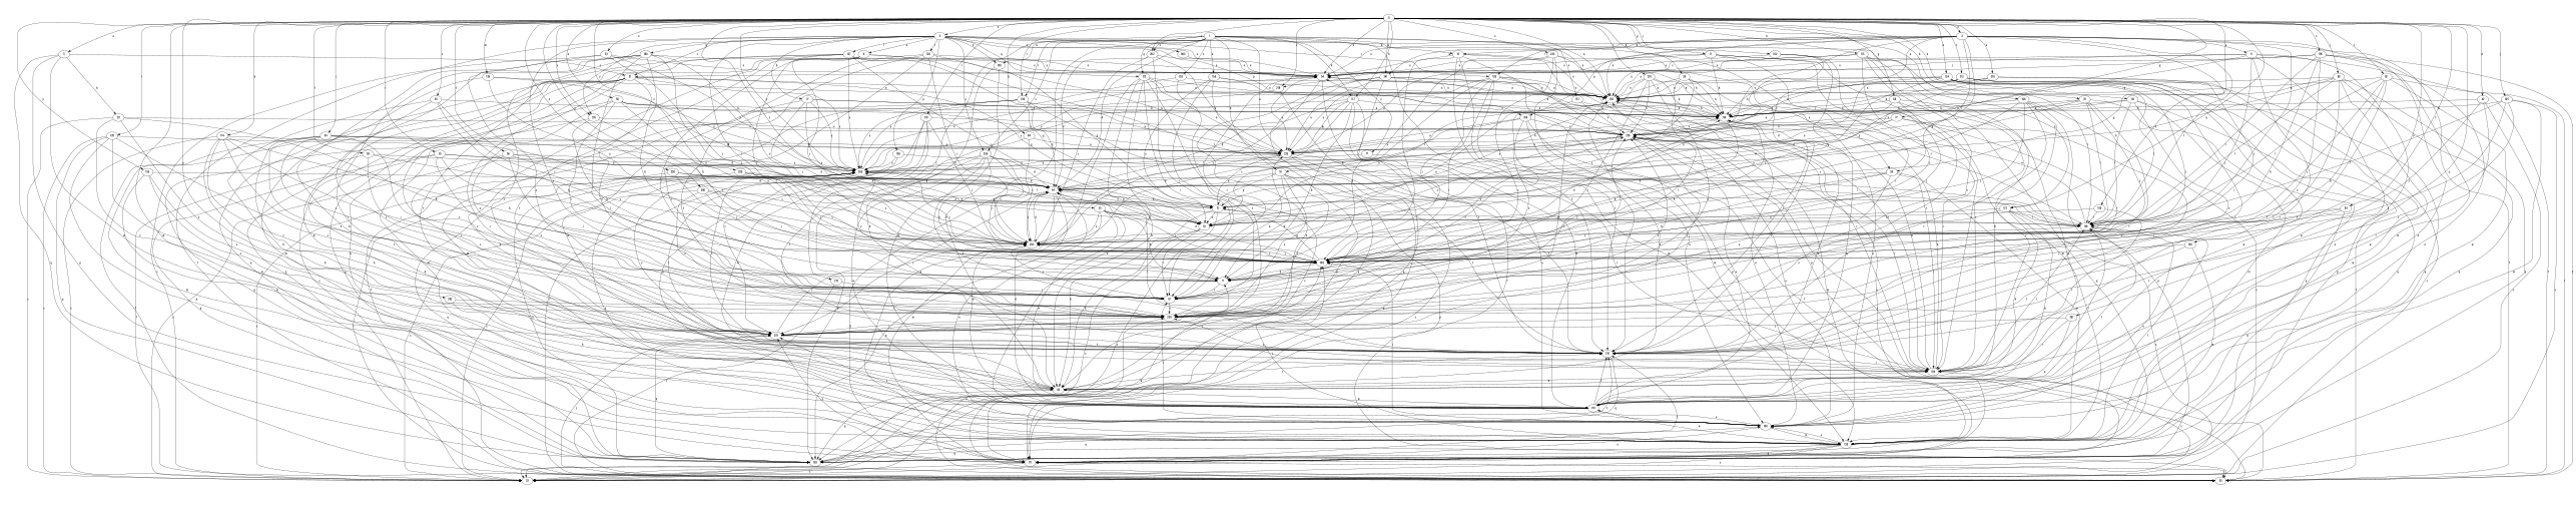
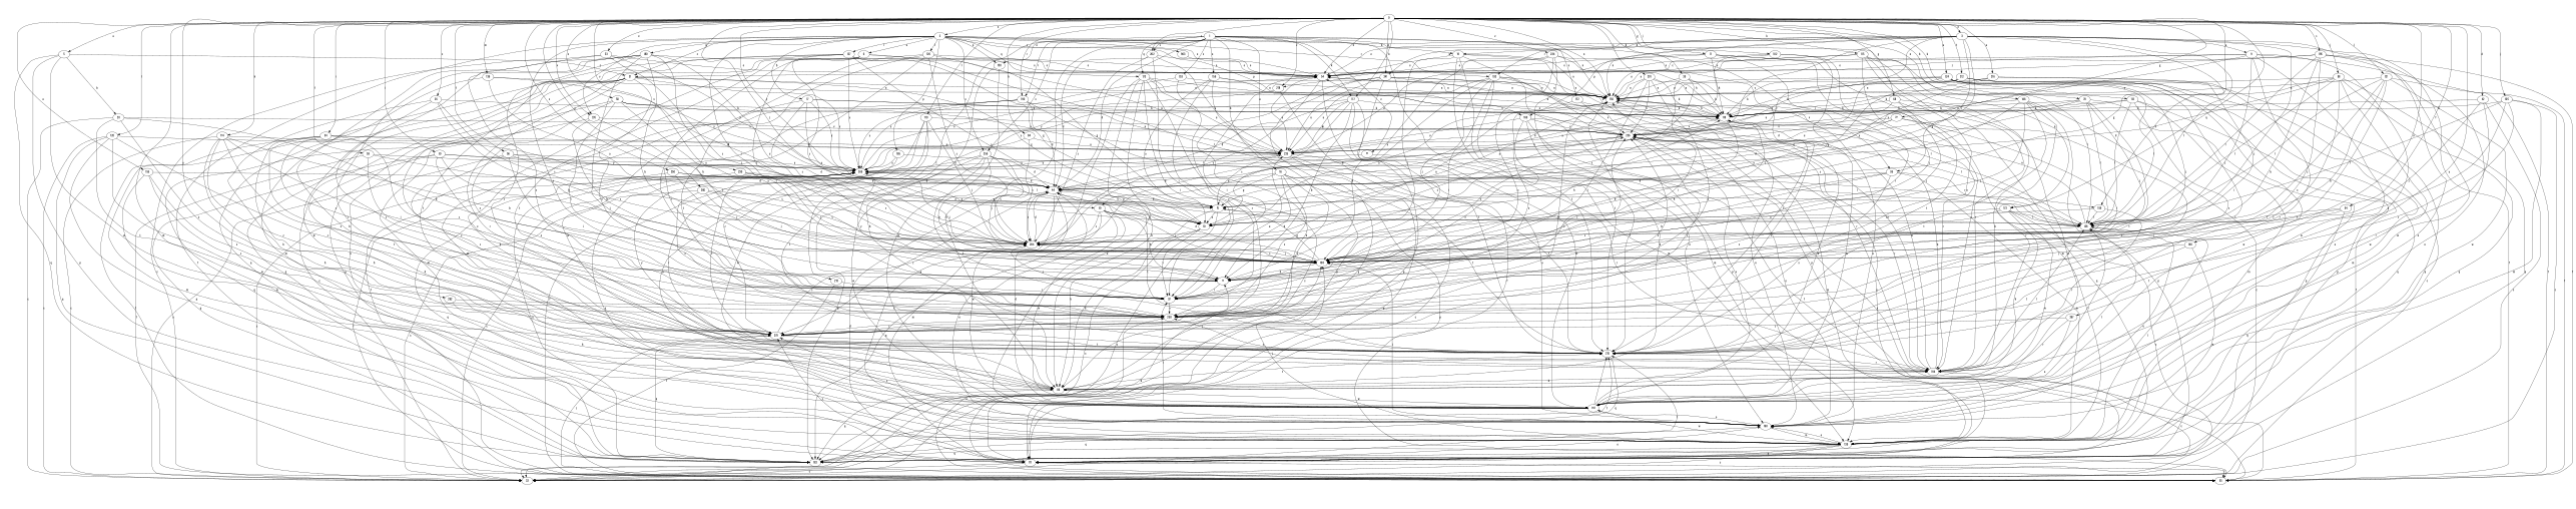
  strict digraph {
    fontname=Oswald
    node [fontname=Oswald]
    edge [fontname=Oswald]
    0
    2
    3
    5
    26
    39
    42
    50
    53
    54
    56
    59
    64
    68
    71
    72
    75
    78
    84
    89
    94
    98
    99
    102
    105
    113
    114
    115
    117
    119
    120
    121
    136
    139
    140
    146
    150
    155
    172
    190
    195
    201
    202
    212
    216
    224
    230
    234
    235
    241
    250
    262
    266
    267
    269
    278
    158
    173
    256
    6
    17
    19
    31
    65
    108
    126
    127
    165
    169
    180
    193
    n72 [label=903]
    258
    95
    9
    128
    159
    160
    236
    20
    171
    182
    247
    86
    204
    21
    279
    118
    97
    194
    32
    44
    225
    215
    10
    1
    16
    27
    156
    157
    213
    253
    0 -> 2 [label=a]
    0 -> 3 [label=a]
    0 -> 5 [label=a]
    0 -> 26 [label=c]
    0 -> 39 [label=d]
    0 -> 42 [label=d]
    0 -> 50 [label=e]
    0 -> 53 [label=e]
    0 -> 54 [label=e]
    0 -> 56 [label=f]
    0 -> 59 [label=f]
    0 -> 64 [label=f]
    0 -> 68 [label=g]
    0 -> 71 [label=g]
    0 -> 72 [label=g]
    0 -> 75 [label=g]
    0 -> 78 [label=h]
    0 -> 84 [label=h]
    0 -> 89 [label=i]
    0 -> 94 [label=i]
    0 -> 98 [label=j]
    0 -> 99 [label=j]
    0 -> 102 [label=j]
    0 -> 105 [label=j]
    0 -> 113 [label=k]
    0 -> 114 [label=k]
    0 -> 115 [label=k]
    0 -> 117 [label=k]
    0 -> 119 [label=l]
    0 -> 120 [label=l]
    0 -> 121 [label=l]
    0 -> 136 [label=m]
    0 -> 139 [label=m]
    0 -> 140 [label=n]
    0 -> 146 [label=n]
    0 -> 150 [label=n]
    0 -> 155 [label=o]
    0 -> 172 [label=q]
    0 -> 190 [label=r]
    0 -> 195 [label=s]
    0 -> 201 [label=s]
    0 -> 202 [label=s]
    0 -> 212 [label=t]
    0 -> 216 [label=u]
    0 -> 224 [label=u]
    0 -> 230 [label=v]
    0 -> 234 [label=v]
    0 -> 235 [label=v]
    0 -> 241 [label=w]
    0 -> 250 [label=x]
    0 -> 262 [label=y]
    0 -> 266 [label=y]
    0 -> 267 [label=y]
    0 -> 269 [label=y]
    0 -> 278 [label=z]
    2 -> 54 [label=e]
    2 -> 150 [label=n]
    2 -> 235 [label=v]
    2 -> 158 [label=o]
    2 -> 173 [label=q]
    2 -> 256 [label=x]
    2 -> 6 [label=a]
    2 -> 17 [label=b]
    2 -> 19 [label=b]
    2 -> 31 [label=c]
    2 -> 65 [label=f]
    2 -> 108 [label=j]
    2 -> 126 [label=l]
    2 -> 127 [label=l]
    2 -> 165 [label=p]
    2 -> 169 [label=p]
    2 -> 180 [label=q]
    2 -> 193 [label=r]
    2 -> n72 [label=s]
    2 -> 258 [label=x]
    3 -> 54 [label=e]
    3 -> 75 [label=g]
    3 -> 150 [label=n]
    3 -> 241 [label=w]
    3 -> 269 [label=y]
    3 -> 19 [label=b]
    3 -> 65 [label=f]
    3 -> 108 [label=j]
    3 -> 169 [label=p]
    3 -> 193 [label=r]
    3 -> 95 [label=i]
    3 -> 9 [label=a]
    3 -> 128 [label=l]
    3 -> 159 [label=o]
    3 -> 160 [label=o]
    3 -> 236 [label=v]
    5 -> 31 [label=c]
    5 -> 20 [label=b]
    5 -> 171 [label=p]
    5 -> 182 [label=q]
    5 -> 247 [label=w]
    26 -> 86 [label=h]
    26 -> 204 [label=s]
    26 -> 21 [label=b]
    26 -> 279 [label=z]
    26 -> 118 [label=k]
    39 -> 150 [label=n]
    39 -> 204 [label=s]
    39 -> 118 [label=k]
    39 -> 97 [label=i]
    39 -> 194 [label=r]
    42 -> 108 [label=j]
    42 -> 118 [label=k]
    42 -> 194 [label=r]
    42 -> 32 [label=c]
    50 -> 108 [label=j]
    50 -> 258 [label=x]
    50 -> 279 [label=z]
    50 -> 118 [label=k]
    50 -> 97 [label=i]
    50 -> 44 [label=d]
    50 -> 225 [label=u]
    53 -> 54 [label=e]
    53 -> 269 [label=y]
    53 -> 258 [label=x]
    53 -> 204 [label=s]
    53 -> 32 [label=c]
    54 -> 150 [label=n]
    54 -> 269 [label=y]
    54 -> 65 [label=f]
    54 -> 204 [label=s]
    54 -> 225 [label=u]
    56 -> 269 [label=y]
    56 -> 128 [label=l]
    56 -> 204 [label=s]
    56 -> 279 [label=z]
    56 -> 97 [label=i]
    56 -> 32 [label=c]
    59 -> 269 [label=y]
    59 -> 65 [label=f]
    59 -> 258 [label=x]
    59 -> 204 [label=s]
    64 -> 108 [label=j]
    64 -> 128 [label=l]
    64 -> 182 [label=q]
    64 -> 215 [label=t]
    68 -> 108 [label=j]
    68 -> 236 [label=v]
    68 -> 182 [label=q]
    68 -> 247 [label=w]
    68 -> 118 [label=k]
    71 -> 54 [label=e]
    71 -> 139 [label=m]
    71 -> 118 [label=k]
    71 -> 97 [label=i]
    71 -> 194 [label=r]
    71 -> 225 [label=u]
    72 -> 236 [label=v]
    72 -> 97 [label=i]
    72 -> 44 [label=d]
    72 -> 225 [label=u]
    72 -> 215 [label=t]
    75 -> 128 [label=l]
    75 -> 86 [label=h]
    75 -> 32 [label=c]
    75 -> 44 [label=d]
    75 -> 225 [label=u]
    75 -> 10 [label=a]
    78 -> 269 [label=y]
    78 -> 108 [label=j]
    78 -> 128 [label=l]
    78 -> 171 [label=p]
    78 -> 118 [label=k]
    78 -> 215 [label=t]
    78 -> 10 [label=a]
    84 -> 204 [label=s]
    84 -> 225 [label=u]
    84 -> 215 [label=t]
    89 -> 269 [label=y]
    89 -> 108 [label=j]
    89 -> 258 [label=x]
    89 -> 182 [label=q]
    89 -> 86 [label=h]
    89 -> 44 [label=d]
    94 -> 139 [label=m]
    94 -> 65 [label=f]
    94 -> 258 [label=x]
    94 -> 86 [label=h]
-   94 -> 44 [label=d]
    94 -> 225 [label=u]
    94 -> 215 [label=t]
    94 -> 10 [label=a]
    98 -> 150 [label=n]
    98 -> 128 [label=l]
    98 -> 171 [label=p]
    98 -> 182 [label=q]
    98 -> 247 [label=w]
    98 -> 118 [label=k]
    98 -> 44 [label=d]
    98 -> 215 [label=t]
    99 -> 108 [label=j]
    99 -> 160 [label=o]
    99 -> 182 [label=q]
    99 -> 247 [label=w]
    99 -> 204 [label=s]
    99 -> 21 [label=b]
    99 -> 10 [label=a]
    102 -> 54 [label=e]
    102 -> 108 [label=j]
    102 -> 215 [label=t]
-   102 -> 10 [label=a]
+   102 -> 99 [label=a]
    105 -> 139 [label=m]
    105 -> 258 [label=x]
    105 -> 128 [label=l]
    105 -> 279 [label=z]
    105 -> 118 [label=k]
    105 -> 32 [label=c]
    113 -> 139 [label=m]
    113 -> 65 [label=f]
    113 -> 258 [label=x]
    113 -> 128 [label=l]
    113 -> 236 [label=v]
    113 -> 118 [label=k]
    114 -> 258 [label=x]
    114 -> 86 [label=h]
    114 -> 21 [label=b]
    114 -> 279 [label=z]
    114 -> 97 [label=i]
    114 -> 32 [label=c]
    114 -> 225 [label=u]
    115 -> 54 [label=e]
    115 -> 150 [label=n]
    115 -> 108 [label=j]
    115 -> 258 [label=x]
    115 -> 128 [label=l]
    115 -> 86 [label=h]
    115 -> 194 [label=r]
    117 -> 269 [label=y]
    117 -> 160 [label=o]
    117 -> 247 [label=w]
    117 -> 204 [label=s]
    117 -> 21 [label=b]
    117 -> 118 [label=k]
    117 -> 44 [label=d]
    117 -> 225 [label=u]
    119 -> 65 [label=f]
    119 -> 108 [label=j]
    119 -> 160 [label=o]
    119 -> 236 [label=v]
    119 -> 247 [label=w]
    119 -> 279 [label=z]
    120 -> 171 [label=p]
    120 -> 182 [label=q]
    120 -> 247 [label=w]
    120 -> 279 [label=z]
    120 -> 32 [label=c]
    120 -> 225 [label=u]
    121 -> 150 [label=n]
    121 -> 65 [label=f]
    121 -> 108 [label=j]
    121 -> 128 [label=l]
    121 -> 247 [label=w]
    121 -> 21 [label=b]
    121 -> 215 [label=t]
    136 -> 150 [label=n]
    136 -> 269 [label=y]
    136 -> 279 [label=z]
    136 -> 10 [label=a]
    139 -> 269 [label=y]
    139 -> 108 [label=j]
    139 -> 128 [label=l]
    139 -> 160 [label=o]
    139 -> 236 [label=v]
    139 -> 171 [label=p]
    139 -> 182 [label=q]
    139 -> 247 [label=w]
    139 -> 32 [label=c]
    140 -> 139 [label=m]
    140 -> 108 [label=j]
    140 -> 215 [label=t]
    146 -> 108 [label=j]
    146 -> 171 [label=p]
    146 -> 204 [label=s]
    146 -> 118 [label=k]
    146 -> 194 [label=r]
    146 -> 32 [label=c]
    146 -> 215 [label=t]
    150 -> 54 [label=e]
    150 -> 258 [label=x]
    150 -> 247 [label=w]
    150 -> 86 [label=h]
    150 -> 118 [label=k]
    155 -> 258 [label=x]
    155 -> 247 [label=w]
    155 -> 279 [label=z]
    155 -> 44 [label=d]
    172 -> 258 [label=x]
    172 -> 128 [label=l]
    172 -> 247 [label=w]
    172 -> 86 [label=h]
    172 -> 32 [label=c]
    172 -> 10 [label=a]
    190 -> 269 [label=y]
    190 -> 65 [label=f]
    190 -> 128 [label=l]
    190 -> 118 [label=k]
    190 -> 97 [label=i]
    190 -> 44 [label=d]
    195 -> 54 [label=e]
    195 -> 150 [label=n]
    195 -> 65 [label=f]
    195 -> 258 [label=x]
    195 -> 128 [label=l]
    195 -> 160 [label=o]
    195 -> 247 [label=w]
    195 -> 21 [label=b]
    201 -> 150 [label=n]
    201 -> 258 [label=x]
    201 -> 160 [label=o]
    201 -> 236 [label=v]
    201 -> 118 [label=k]
    201 -> 97 [label=i]
    201 -> 10 [label=a]
    202 -> 54 [label=e]
    202 -> 204 [label=s]
    202 -> 97 [label=i]
    202 -> 44 [label=d]
    202 -> 225 [label=u]
    212 -> 150 [label=n]
    212 -> 171 [label=p]
    212 -> 182 [label=q]
    212 -> 247 [label=w]
    212 -> 118 [label=k]
    212 -> 44 [label=d]
    216 -> 75 [label=g]
    216 -> 139 [label=m]
    216 -> 150 [label=n]
    216 -> 97 [label=i]
    216 -> 225 [label=u]
    224 -> 75 [label=g]
    224 -> 150 [label=n]
    224 -> 108 [label=j]
    224 -> 128 [label=l]
    224 -> 236 [label=v]
    224 -> 171 [label=p]
    224 -> 118 [label=k]
    224 -> 32 [label=c]
    224 -> 215 [label=t]
    230 -> 65 [label=f]
    230 -> 108 [label=j]
    230 -> 204 [label=s]
    230 -> 44 [label=d]
    230 -> 10 [label=a]
    234 -> 54 [label=e]
    234 -> 258 [label=x]
    234 -> 160 [label=o]
    234 -> 118 [label=k]
    234 -> 215 [label=t]
    234 -> 10 [label=a]
    235 -> 108 [label=j]
    235 -> 236 [label=v]
    235 -> 182 [label=q]
    235 -> 21 [label=b]
    241 -> 150 [label=n]
    241 -> 128 [label=l]
    241 -> 171 [label=p]
    241 -> 182 [label=q]
    241 -> 86 [label=h]
    241 -> 118 [label=k]
    241 -> 225 [label=u]
    250 -> 108 [label=j]
    250 -> 32 [label=c]
    250 -> 44 [label=d]
    250 -> 10 [label=a]
    262 -> 258 [label=x]
    262 -> 86 [label=h]
    266 -> 75 [label=g]
    266 -> 108 [label=j]
    266 -> 258 [label=x]
    266 -> 204 [label=s]
    266 -> 32 [label=c]
    267 -> 160 [label=o]
    267 -> 279 [label=z]
    267 -> 194 [label=r]
    269 -> 54 [label=e]
    269 -> 108 [label=j]
    269 -> 182 [label=q]
    269 -> 279 [label=z]
    269 -> 32 [label=c]
    269 -> 44 [label=d]
    278 -> 97 [label=i]
    278 -> 215 [label=t]
    158 -> 247 [label=w]
    158 -> 86 [label=h]
    173 -> 150 [label=n]
    173 -> 160 [label=o]
    173 -> 171 [label=p]
    173 -> 86 [label=h]
    173 -> 118 [label=k]
    173 -> 97 [label=i]
    173 -> 32 [label=c]
    173 -> 225 [label=u]
    256 -> 269 [label=y]
    256 -> 108 [label=j]
    256 -> 182 [label=q]
    256 -> 247 [label=w]
    256 -> 204 [label=s]
    256 -> 21 [label=b]
    256 -> 44 [label=d]
    256 -> 215 [label=t]
    6 -> 54 [label=e]
    6 -> 139 [label=m]
    6 -> 128 [label=l]
    6 -> 204 [label=s]
    6 -> 97 [label=i]
    6 -> 215 [label=t]
    17 -> 269 [label=y]
    17 -> 86 [label=h]
    17 -> 204 [label=s]
    17 -> 118 [label=k]
    17 -> 225 [label=u]
    17 -> 10 [label=a]
    19 -> 54 [label=e]
    19 -> 139 [label=m]
    19 -> 150 [label=n]
    19 -> 108 [label=j]
    19 -> 171 [label=p]
    19 -> 194 [label=r]
    19 -> 215 [label=t]
    31 -> 75 [label=g]
    31 -> 139 [label=m]
    31 -> 150 [label=n]
    31 -> 269 [label=y]
    31 -> 258 [label=x]
    31 -> 160 [label=o]
    31 -> 171 [label=p]
    31 -> 182 [label=q]
    31 -> 194 [label=r]
    31 -> 32 [label=c]
    65 -> 258 [label=x]
    65 -> 236 [label=v]
    65 -> 21 [label=b]
    65 -> 279 [label=z]
    108 -> 75 [label=g]
    108 -> 236 [label=v]
    108 -> 204 [label=s]
    108 -> 21 [label=b]
    108 -> 118 [label=k]
    108 -> 44 [label=d]
    126 -> 54 [label=e]
    126 -> 75 [label=g]
    126 -> 247 [label=w]
    126 -> 204 [label=s]
    126 -> 21 [label=b]
    126 -> 215 [label=t]
    127 -> 54 [label=e]
    127 -> 75 [label=g]
    127 -> 139 [label=m]
    127 -> 269 [label=y]
    127 -> 108 [label=j]
    127 -> 182 [label=q]
    127 -> 225 [label=u]
    127 -> 215 [label=t]
    127 -> 10 [label=a]
    165 -> 269 [label=y]
    165 -> 128 [label=l]
    165 -> 194 [label=r]
    169 -> 65 [label=f]
    169 -> 258 [label=x]
-   169 -> 16 [label=l]
+   169 -> 128 [label=l]
    169 -> 236 [label=v]
    169 -> 225 [label=u]
    169 -> 215 [label=t]
    180 -> 54 [label=e]
    180 -> 108 [label=j]
    180 -> 247 [label=w]
    180 -> 86 [label=h]
    180 -> 204 [label=s]
    180 -> 21 [label=b]
    180 -> 279 [label=z]
    180 -> 97 [label=i]
    180 -> 194 [label=r]
    193 -> 139 [label=m]
    193 -> 150 [label=n]
    193 -> 108 [label=j]
    193 -> 171 [label=p]
    193 -> 21 [label=b]
    193 -> 97 [label=i]
    193 -> 194 [label=r]
    193 -> 225 [label=u]
    n72 -> 54 [label=e]
    258 -> 236 [label=v]
    258 -> 279 [label=z]
    95 -> 139 [label=m]
    95 -> 108 [label=j]
    95 -> 258 [label=x]
    95 -> 21 [label=b]
-   95 -> 194 [label=r]
+   95 -> 159 [label=r]
    95 -> 44 [label=d]
    9 -> 278 [label=z]
    9 -> 31 [label=c]
    9 -> 65 [label=f]
    9 -> 108 [label=j]
    9 -> 160 [label=o]
    9 -> 247 [label=w]
    9 -> 194 [label=r]
    9 -> 225 [label=u]
    128 -> 150 [label=n]
    128 -> 160 [label=o]
    128 -> 204 [label=s]
    159 -> 128 [label=l]
    159 -> 194 [label=r]
    159 -> 10 [label=a]
    160 -> 139 [label=m]
    160 -> 150 [label=n]
    160 -> 108 [label=j]
    160 -> 182 [label=q]
    160 -> 279 [label=z]
    160 -> 97 [label=i]
    236 -> 54 [label=e]
    236 -> 139 [label=m]
    236 -> 160 [label=o]
    236 -> 204 [label=s]
    236 -> 279 [label=z]
    236 -> 194 [label=r]
    236 -> 44 [label=d]
    236 -> 225 [label=u]
    20 -> 258 [label=x]
    20 -> 236 [label=v]
    20 -> 21 [label=b]
    20 -> 32 [label=c]
    20 -> 215 [label=t]
    171 -> 65 [label=f]
    171 -> 160 [label=o]
    171 -> 279 [label=z]
    171 -> 32 [label=c]
    171 -> 44 [label=d]
    182 -> 269 [label=y]
    182 -> 215 [label=t]
    247 -> 150 [label=n]
    247 -> 128 [label=l]
    247 -> 160 [label=o]
    247 -> 236 [label=v]
    247 -> 44 [label=d]
    247 -> 215 [label=t]
    86 -> 108 [label=j]
    86 -> 128 [label=l]
    86 -> 182 [label=q]
    86 -> 247 [label=w]
    86 -> 215 [label=t]
    204 -> 150 [label=n]
    204 -> 108 [label=j]
    204 -> 44 [label=d]
    21 -> 269 [label=y]
    21 -> 118 [label=k]
    21 -> 97 [label=i]
    279 -> 150 [label=n]
    279 -> 236 [label=v]
    279 -> 182 [label=q]
    279 -> 204 [label=s]
    279 -> 215 [label=t]
    118 -> 236 [label=v]
    118 -> 21 [label=b]
    118 -> 215 [label=t]
    97 -> 258 [label=x]
    97 -> 204 [label=s]
    97 -> 225 [label=u]
    194 -> 150 [label=n]
    194 -> 258 [label=x]
    194 -> 128 [label=l]
    194 -> 86 [label=h]
    194 -> 118 [label=k]
    194 -> 32 [label=c]
    32 -> 215 [label=t]
    44 -> 75 [label=g]
    44 -> 139 [label=m]
    44 -> 247 [label=w]
    44 -> 204 [label=s]
    44 -> 279 [label=z]
    44 -> 215 [label=t]
    225 -> 269 [label=y]
    225 -> 171 [label=p]
    225 -> 204 [label=s]
    225 -> 118 [label=k]
    225 -> 32 [label=c]
    225 -> 215 [label=t]
    215 -> 269 [label=y]
    215 -> 182 [label=q]
    215 -> 194 [label=r]
    10 -> 269 [label=y]
    10 -> 86 [label=h]
    10 -> 97 [label=i]
    10 -> 32 [label=c]
    1 -> 117 [label=k]
    1 -> 172 [label=q]
    1 -> 190 [label=r]
    1 -> 202 [label=s]
    1 -> 158 [label=o]
    1 -> 173 [label=q]
    1 -> 256 [label=x]
    1 -> 95 [label=i]
    1 -> 86 [label=h]
    1 -> 44 [label=d]
    1 -> 225 [label=u]
    1 -> 215 [label=t]
    1 -> 16 [label=b]
    1 -> 27 [label=c]
    1 -> 156 [label=o]
    1 -> 157 [label=o]
    1 -> 213 [label=t]
    1 -> 253 [label=x]
    16 -> 75 [label=g]
    16 -> 258 [label=x]
    16 -> 171 [label=p]
    16 -> 21 [label=b]
    16 -> 279 [label=z]
    16 -> 44 [label=d]
    16 -> 215 [label=t]
    27 -> 269 [label=y]
    27 -> 194 [label=r]
    156 -> 150 [label=n]
    156 -> 258 [label=x]
    156 -> 236 [label=v]
    156 -> 171 [label=p]
    156 -> 10 [label=a]
    157 -> 236 [label=v]
    157 -> 118 [label=k]
    157 -> 10 [label=a]
    213 -> 65 [label=f]
    213 -> 97 [label=i]
    253 -> 150 [label=n]
    253 -> 269 [label=y]
    253 -> 279 [label=z]
  }
